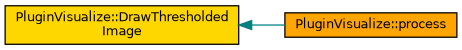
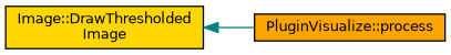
  digraph {
    rankdir=LR
    node [color=black fontname=Helvetica fontsize=10 shape=record style=filled]
-   n1 [fillcolor=gold fontcolor=black height=0.2 label="PluginVisualize::DrawThresholded\lImage" width=0.4]
+   n1 [fillcolor=gold fontcolor=black height=0.2 label="Image::DrawThresholded\lImage" width=0.4]
    n2 [fillcolor=orange height=0.2 label="PluginVisualize::process" width=0.4]
    n1 -> n2 [color=teal dir=back fontname=Helvetica fontsize=10 labelfontname=Helvetica labelfontsize=10 style=solid]
  }
